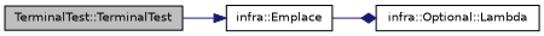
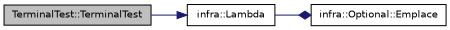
  digraph {
    rankdir=LR
    node [color=black fillcolor=white fontname=Helvetica fontsize=10 shape=record style=filled]
    edge [color=midnightblue fontname=Helvetica fontsize=10 labelfontname=Helvetica labelfontsize=10 style=solid]
    n1 [fillcolor=grey75 fontcolor=black height=0.2 label="TerminalTest::TerminalTest" width=0.4]
-   n2 [height=0.2 label="infra::Emplace" width=0.4]
-   n3 [height=0.2 label="infra::Optional::Lambda" width=0.4]
+   n2 [height=0.2 label="infra::Lambda" width=0.4]
+   n3 [height=0.2 label="infra::Optional::Emplace" width=0.4]
    n1 -> n2 [arrowhead=normal]
    n2 -> n3 [arrowhead=diamond]
  }
